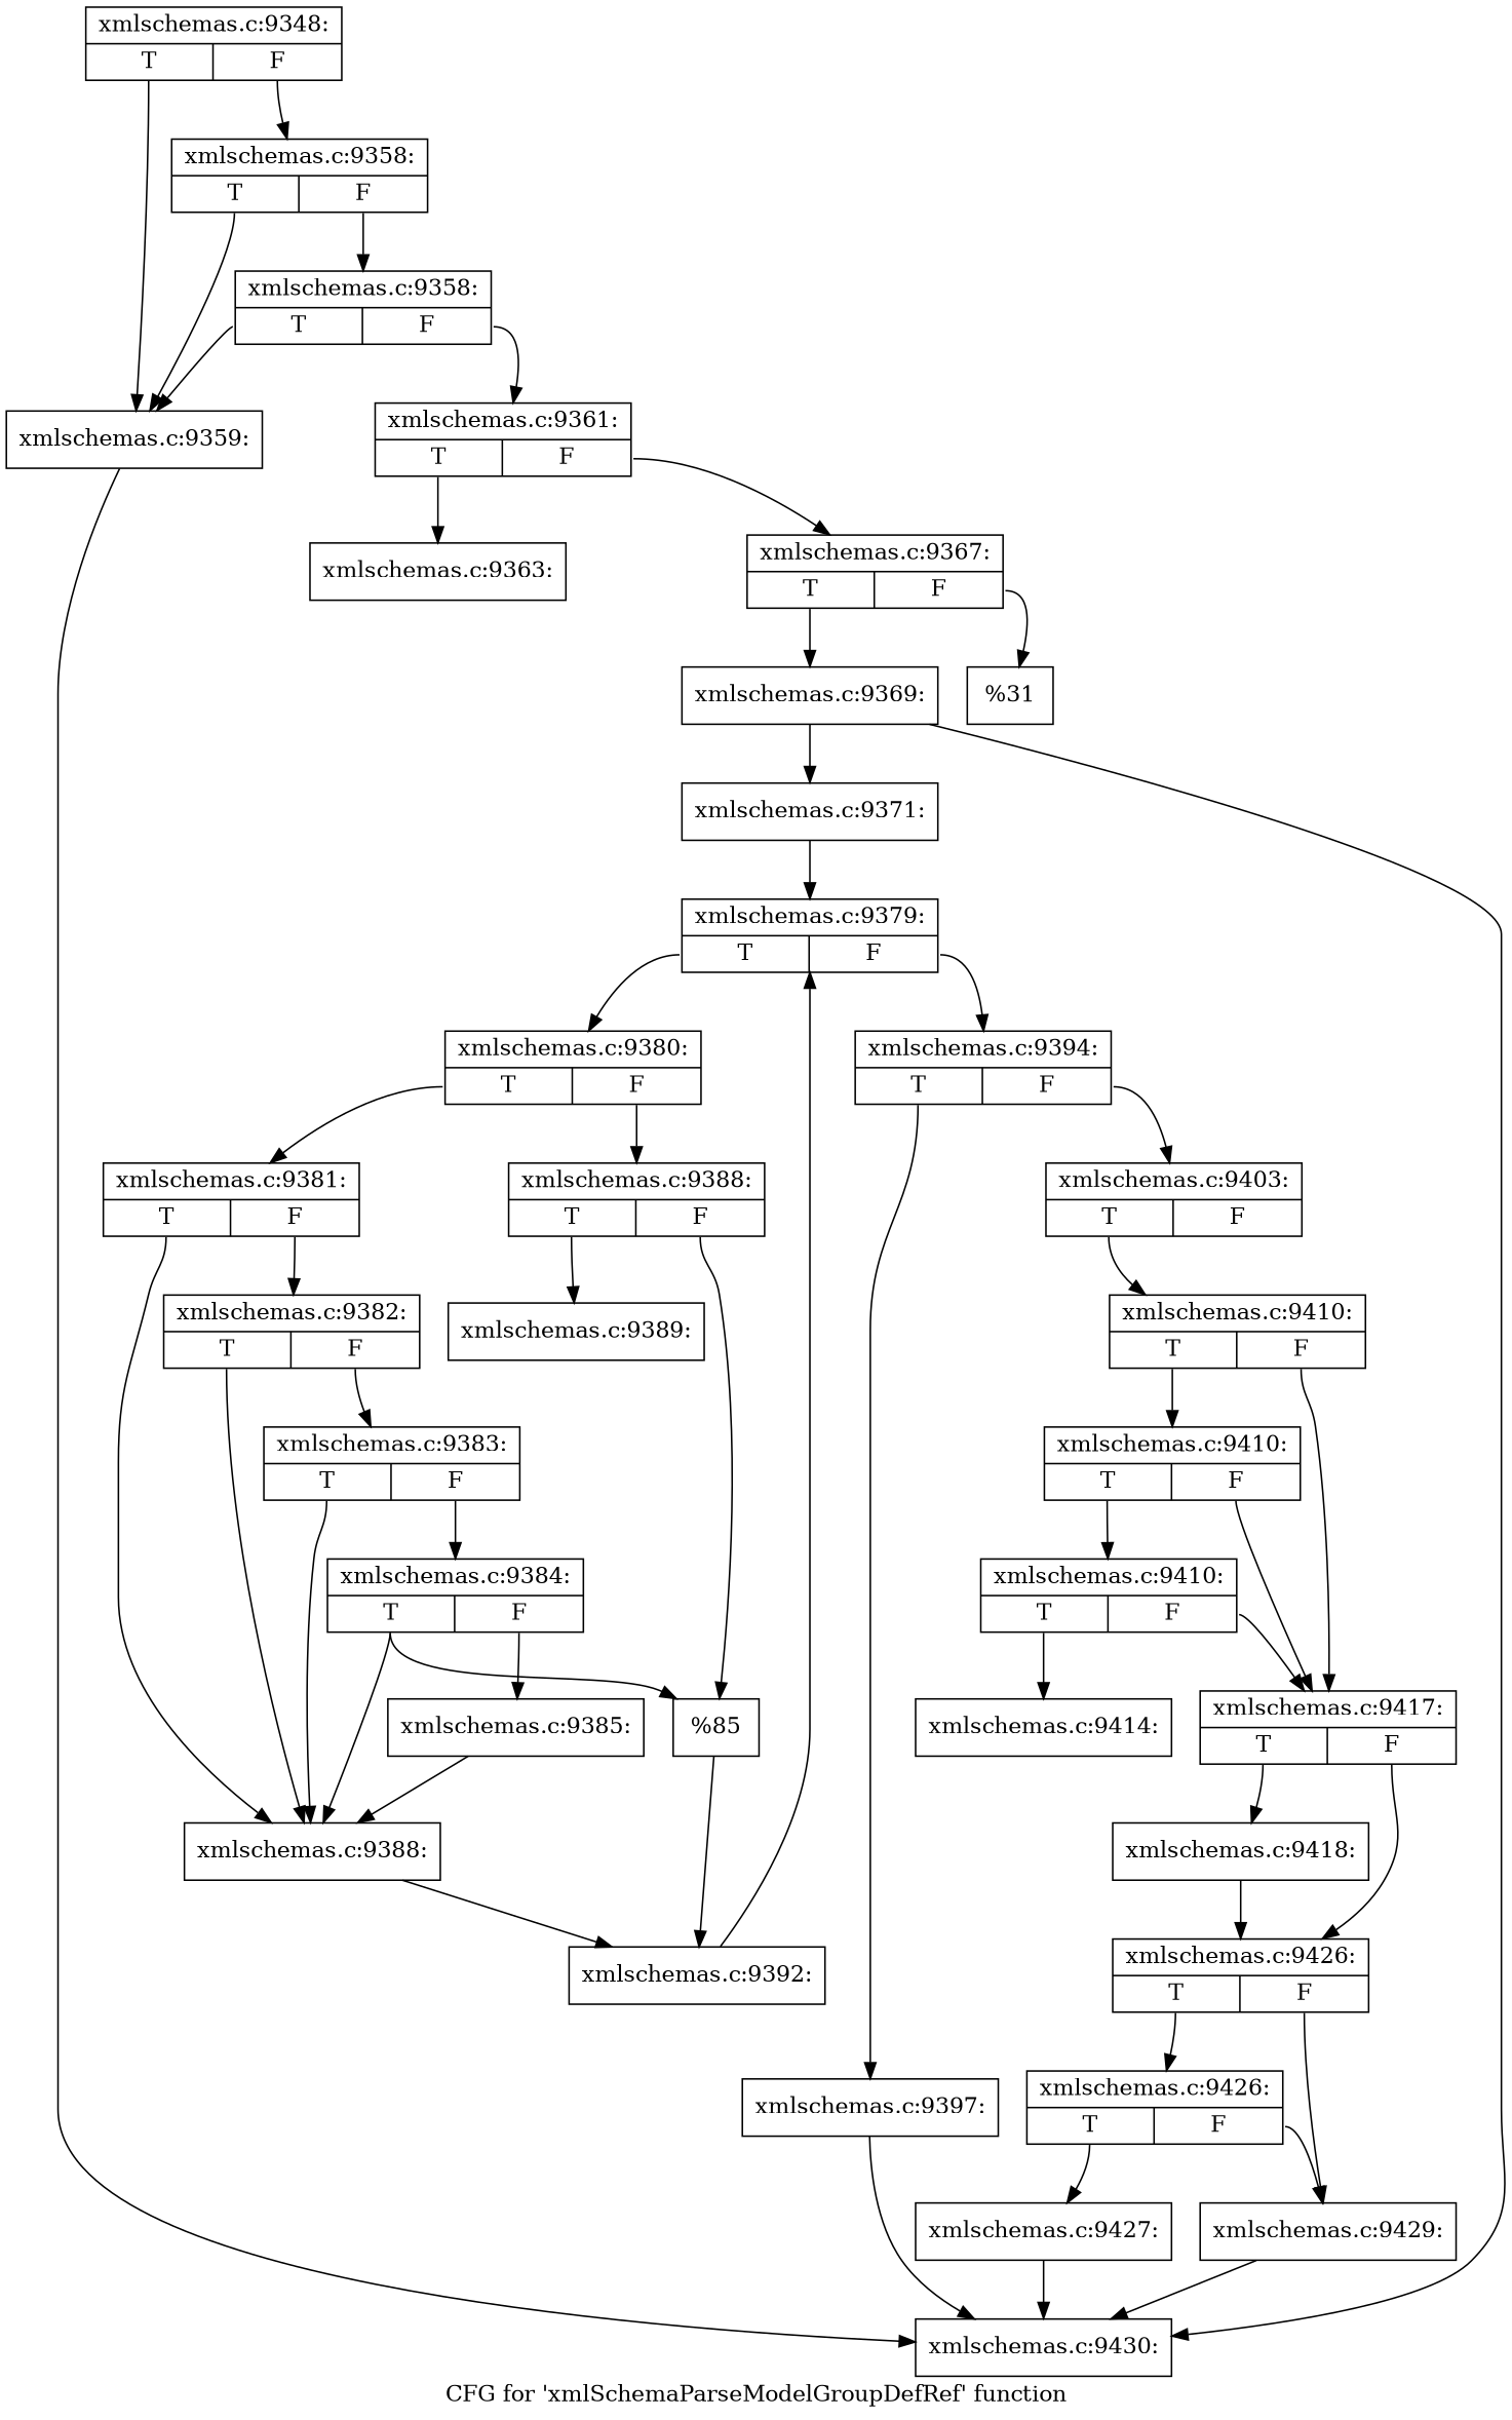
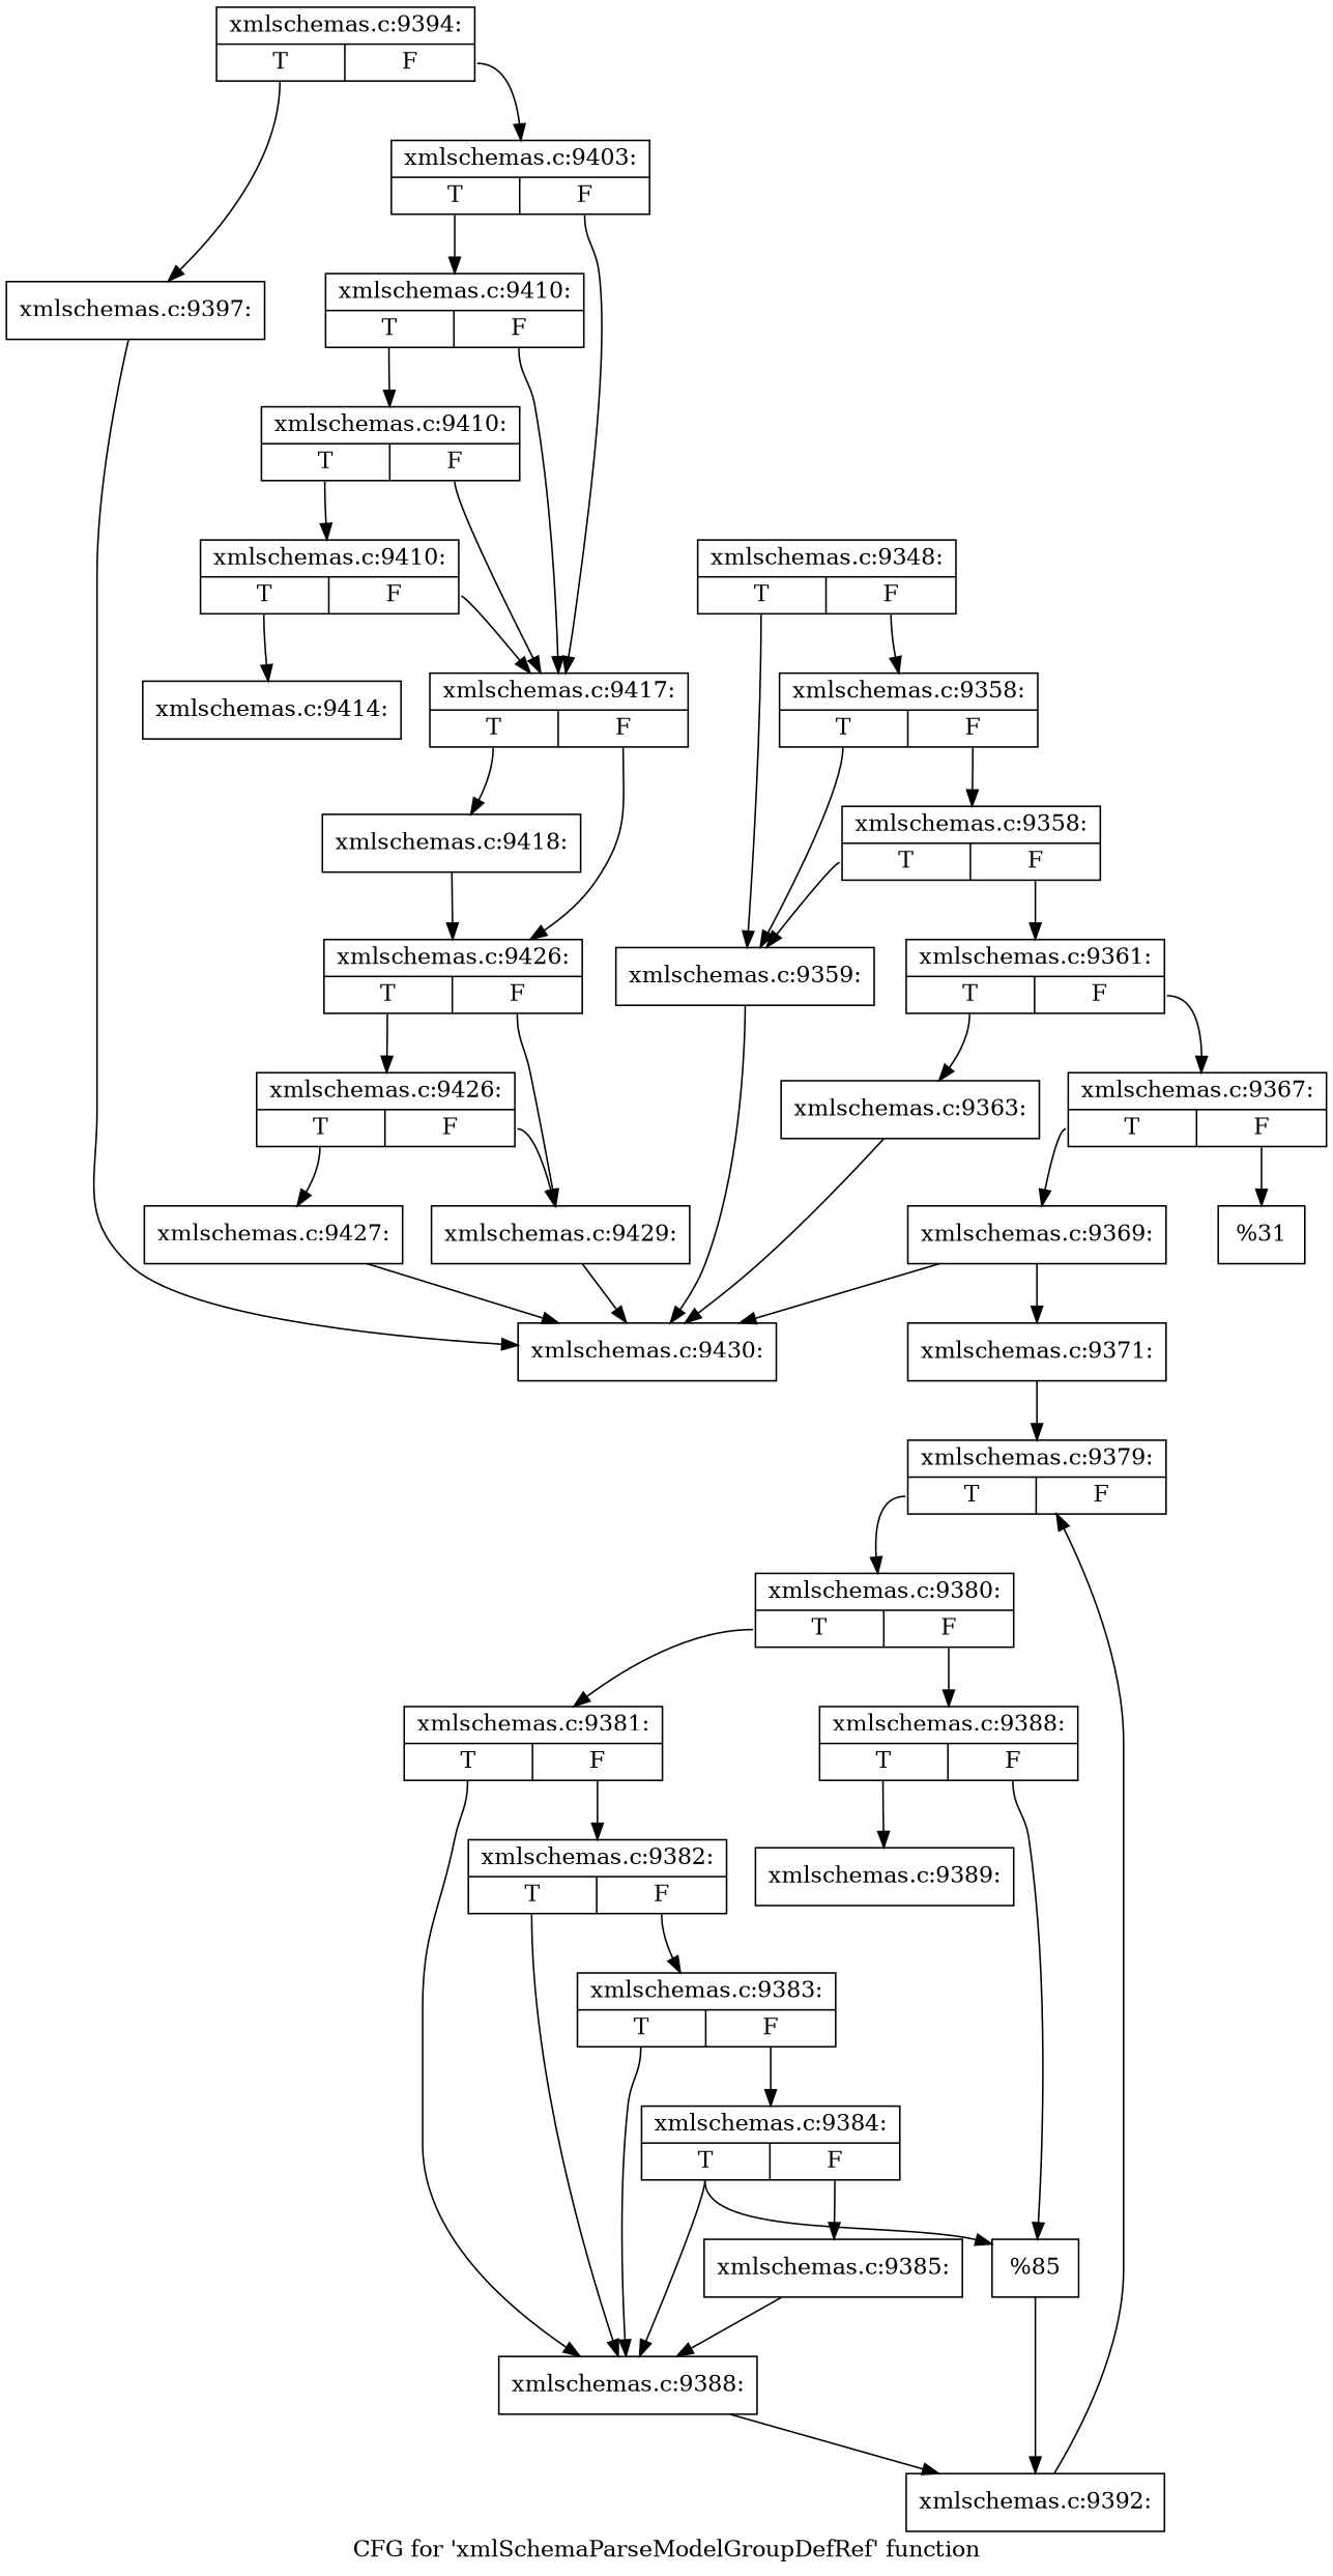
  digraph {
    label="CFG for 'xmlSchemaParseModelGroupDefRef' function"
    node [shape=record]
    edge [tailport=s0]
    n1 [label="{xmlschemas.c:9348:|{<s0>T|<s1>F}}"]
    n2 [label="{xmlschemas.c:9359:}"]
    n3 [label="{xmlschemas.c:9358:|{<s0>T|<s1>F}}"]
    n4 [label="{xmlschemas.c:9430:}"]
    n5 [label="{xmlschemas.c:9358:|{<s0>T|<s1>F}}"]
    n6 [label="{xmlschemas.c:9361:|{<s0>T|<s1>F}}"]
    n7 [label="{xmlschemas.c:9363:}"]
    n8 [label="{xmlschemas.c:9367:|{<s0>T|<s1>F}}"]
    n9 [label="{xmlschemas.c:9369:}"]
    n10 [label="{%31}"]
    n11 [label="{xmlschemas.c:9371:}"]
    n12 [label="{xmlschemas.c:9379:|{<s0>T|<s1>F}}"]
    n13 [label="{xmlschemas.c:9380:|{<s0>T|<s1>F}}"]
    n14 [label="{xmlschemas.c:9394:|{<s0>T|<s1>F}}"]
    n15 [label="{xmlschemas.c:9381:|{<s0>T|<s1>F}}"]
    n16 [label="{xmlschemas.c:9388:|{<s0>T|<s1>F}}"]
    n17 [label="{xmlschemas.c:9397:}"]
    n18 [label="{xmlschemas.c:9403:|{<s0>T|<s1>F}}"]
    n19 [label="{xmlschemas.c:9388:}"]
    n20 [label="{xmlschemas.c:9382:|{<s0>T|<s1>F}}"]
    n21 [label="{xmlschemas.c:9389:}"]
    n22 [label="{%85}"]
    n23 [label="{xmlschemas.c:9410:|{<s0>T|<s1>F}}"]
    n24 [label="{xmlschemas.c:9417:|{<s0>T|<s1>F}}"]
    n25 [label="{xmlschemas.c:9392:}"]
    n26 [label="{xmlschemas.c:9383:|{<s0>T|<s1>F}}"]
    n27 [label="{xmlschemas.c:9384:|{<s0>T|<s1>F}}"]
    n28 [label="{xmlschemas.c:9385:}"]
    n29 [label="{xmlschemas.c:9410:|{<s0>T|<s1>F}}"]
    n30 [label="{xmlschemas.c:9418:}"]
    n31 [label="{xmlschemas.c:9426:|{<s0>T|<s1>F}}"]
    n32 [label="{xmlschemas.c:9410:|{<s0>T|<s1>F}}"]
    n33 [label="{xmlschemas.c:9426:|{<s0>T|<s1>F}}"]
    n34 [label="{xmlschemas.c:9429:}"]
    n35 [label="{xmlschemas.c:9414:}"]
    n36 [label="{xmlschemas.c:9427:}"]
    n1 -> n2
    n1 -> n3 [tailport=s1]
    n2 -> n4
    n3 -> n2
    n3 -> n5 [tailport=s1]
    n5 -> n2
    n5 -> n6 [tailport=s1]
    n6 -> n7
    n6 -> n8 [tailport=s1]
+   n7 -> n4
    n8 -> n9
    n8 -> n10 [tailport=s1]
    n9 -> n4
    n9 -> n11
    n11 -> n12
    n12 -> n13
-   n12 -> n14 [tailport=s1]
    n13 -> n15
    n13 -> n16 [tailport=s1]
    n14 -> n17
    n14 -> n18 [tailport=s1]
    n15 -> n19
    n15 -> n20 [tailport=s1]
    n16 -> n21
    n16 -> n22 [tailport=s1]
    n17 -> n4
    n18 -> n23
+   n18 -> n24 [tailport=s1]
    n19 -> n25
    n20 -> n19
    n20 -> n26 [tailport=s1]
    n22 -> n25
    n23 -> n24 [tailport=s1]
    n23 -> n29
    n24 -> n30
    n24 -> n31 [tailport=s1]
    n25 -> n12
    n26 -> n19
    n26 -> n27 [tailport=s1]
    n27 -> n19
    n27 -> n22
    n27 -> n28 [tailport=s1]
    n28 -> n19
    n29 -> n24 [tailport=s1]
    n29 -> n32
    n30 -> n31
    n31 -> n33
    n31 -> n34 [tailport=s1]
    n32 -> n24 [tailport=s1]
    n32 -> n35
    n33 -> n34 [tailport=s1]
    n33 -> n36
    n34 -> n4
    n36 -> n4
  }
